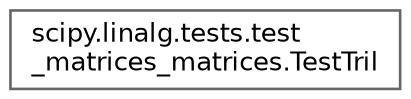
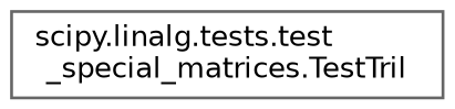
  digraph {
    rankdir=LR
-   n1 [color=grey40 fillcolor=white fontname=Helvetica fontsize=10 height=0.2 label="scipy.linalg.tests.test\l_matrices_matrices.TestTril" shape=box style=filled width=0.4]
+   n1 [color=grey40 fillcolor=white fontname=Helvetica fontsize=10 height=0.2 label="scipy.linalg.tests.test\l_special_matrices.TestTril" shape=box style=filled width=0.4]
  }
